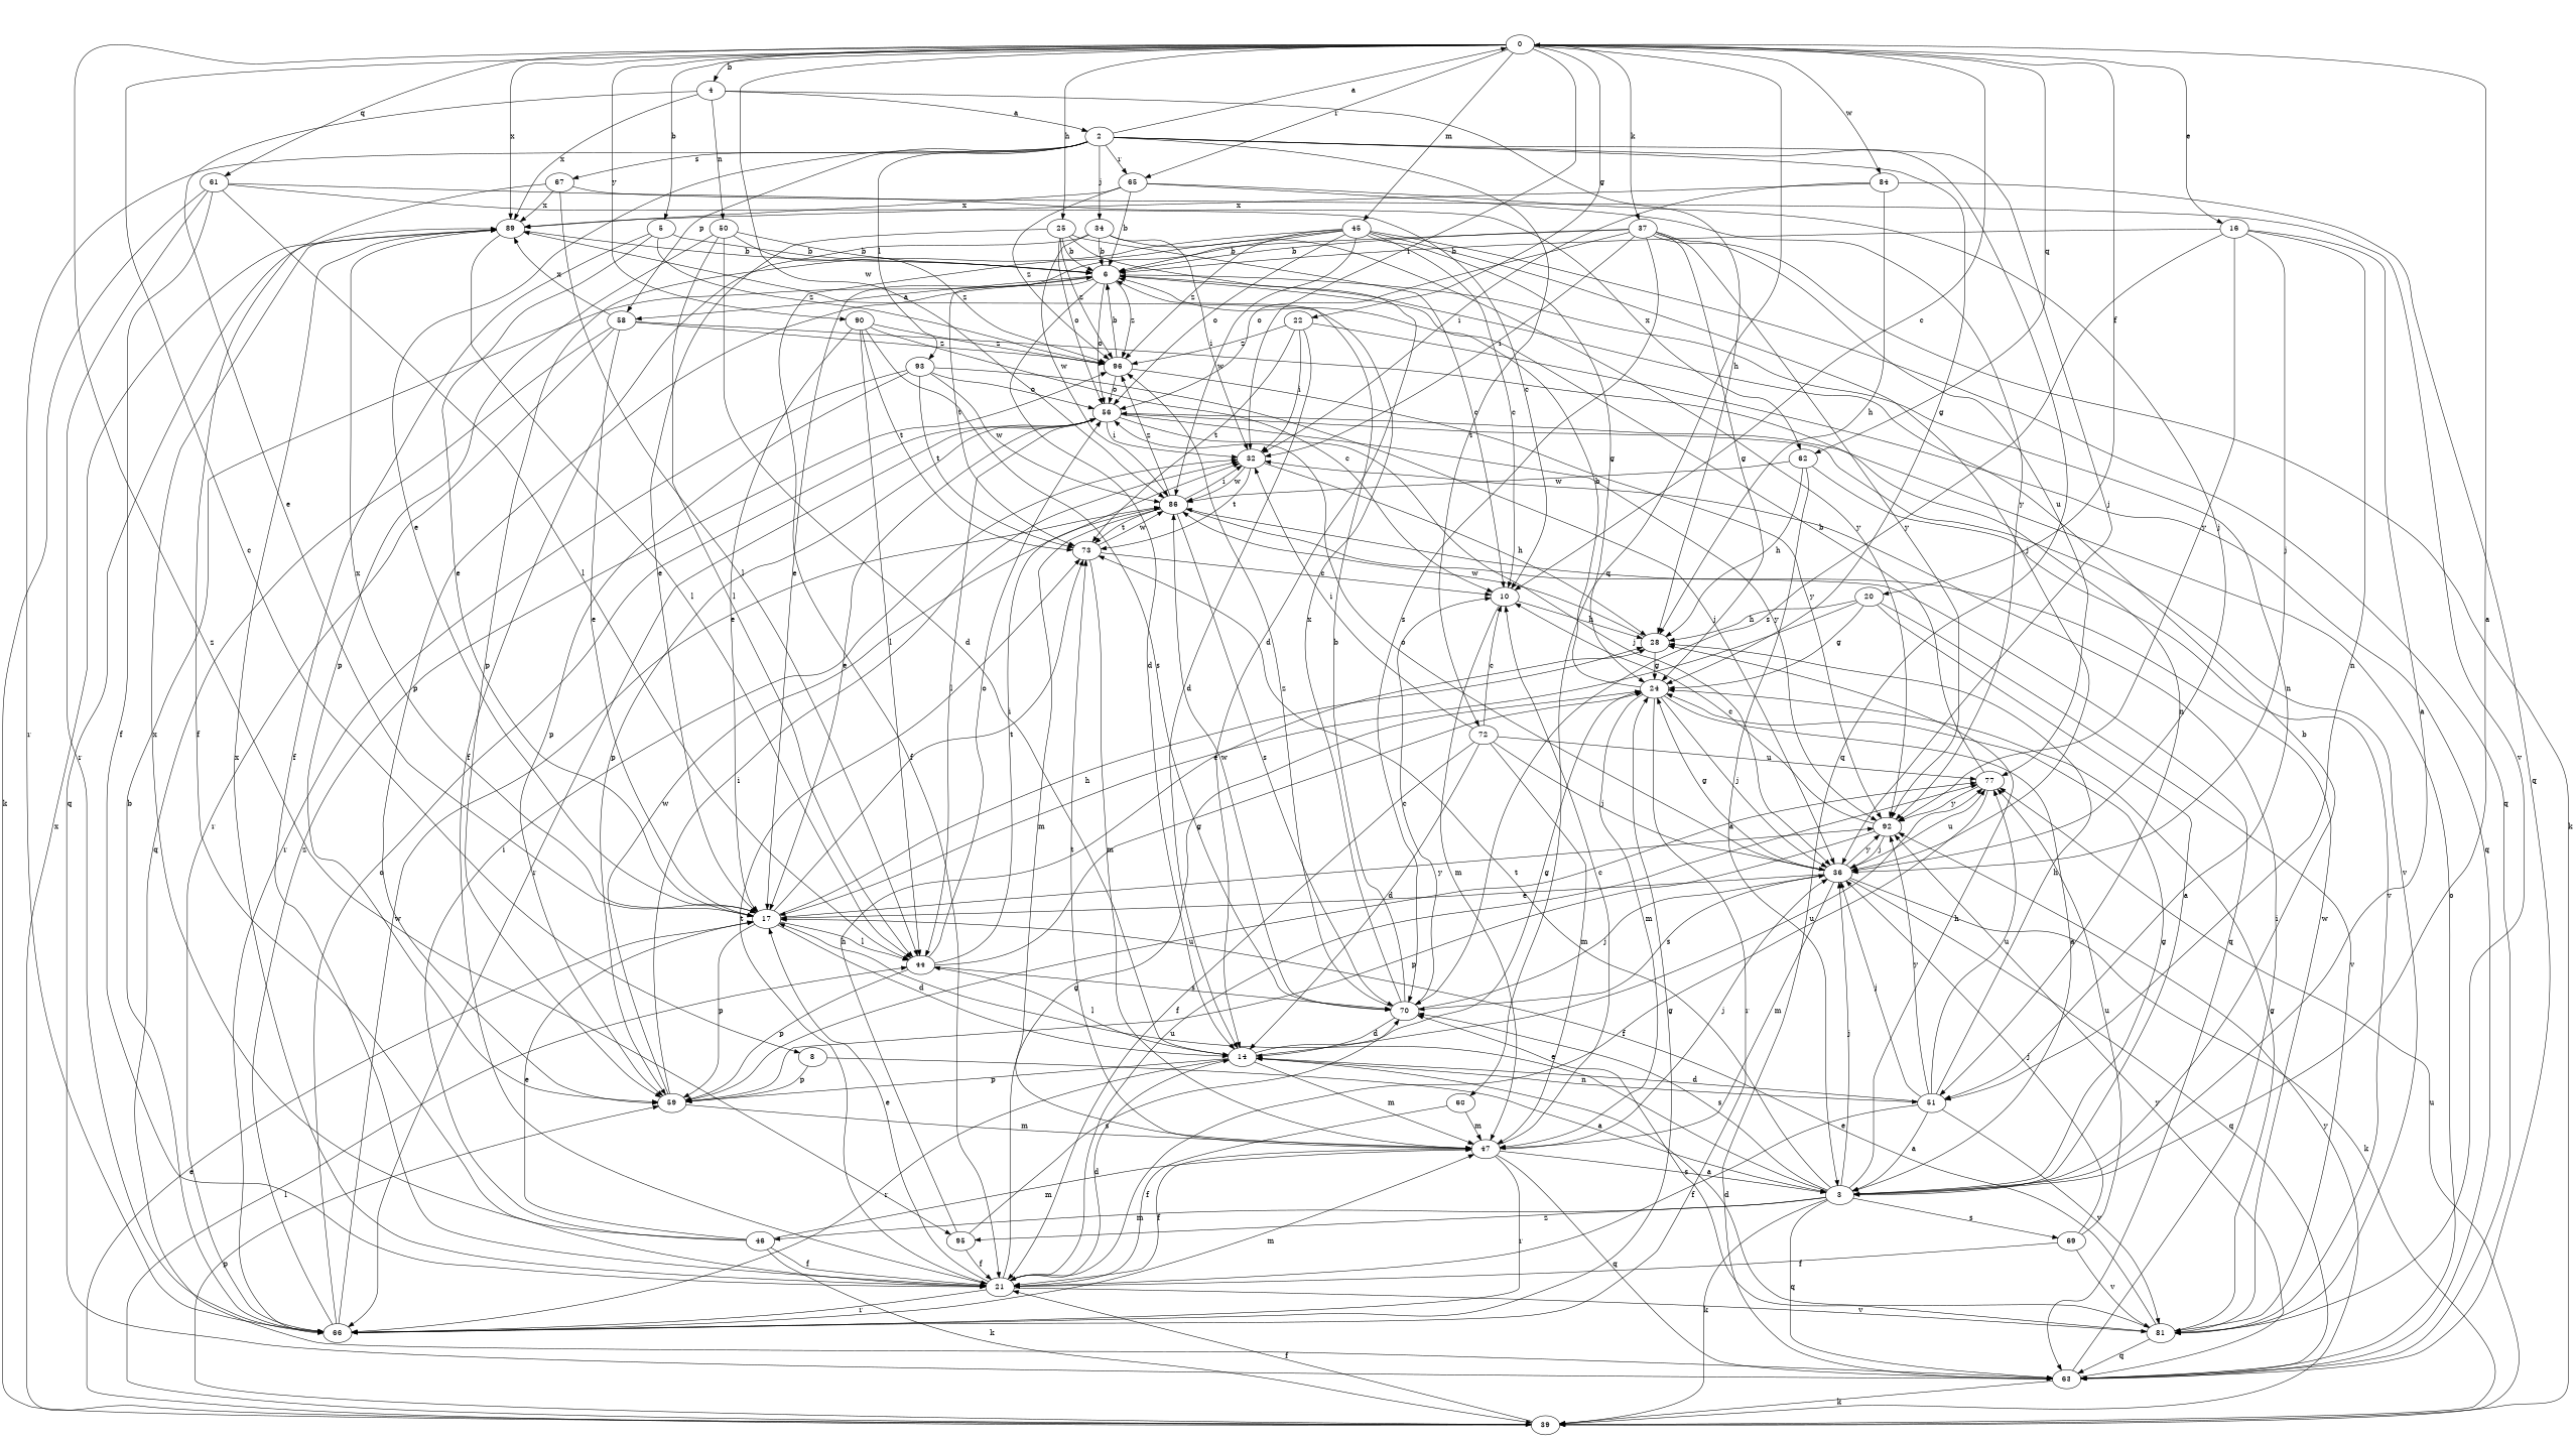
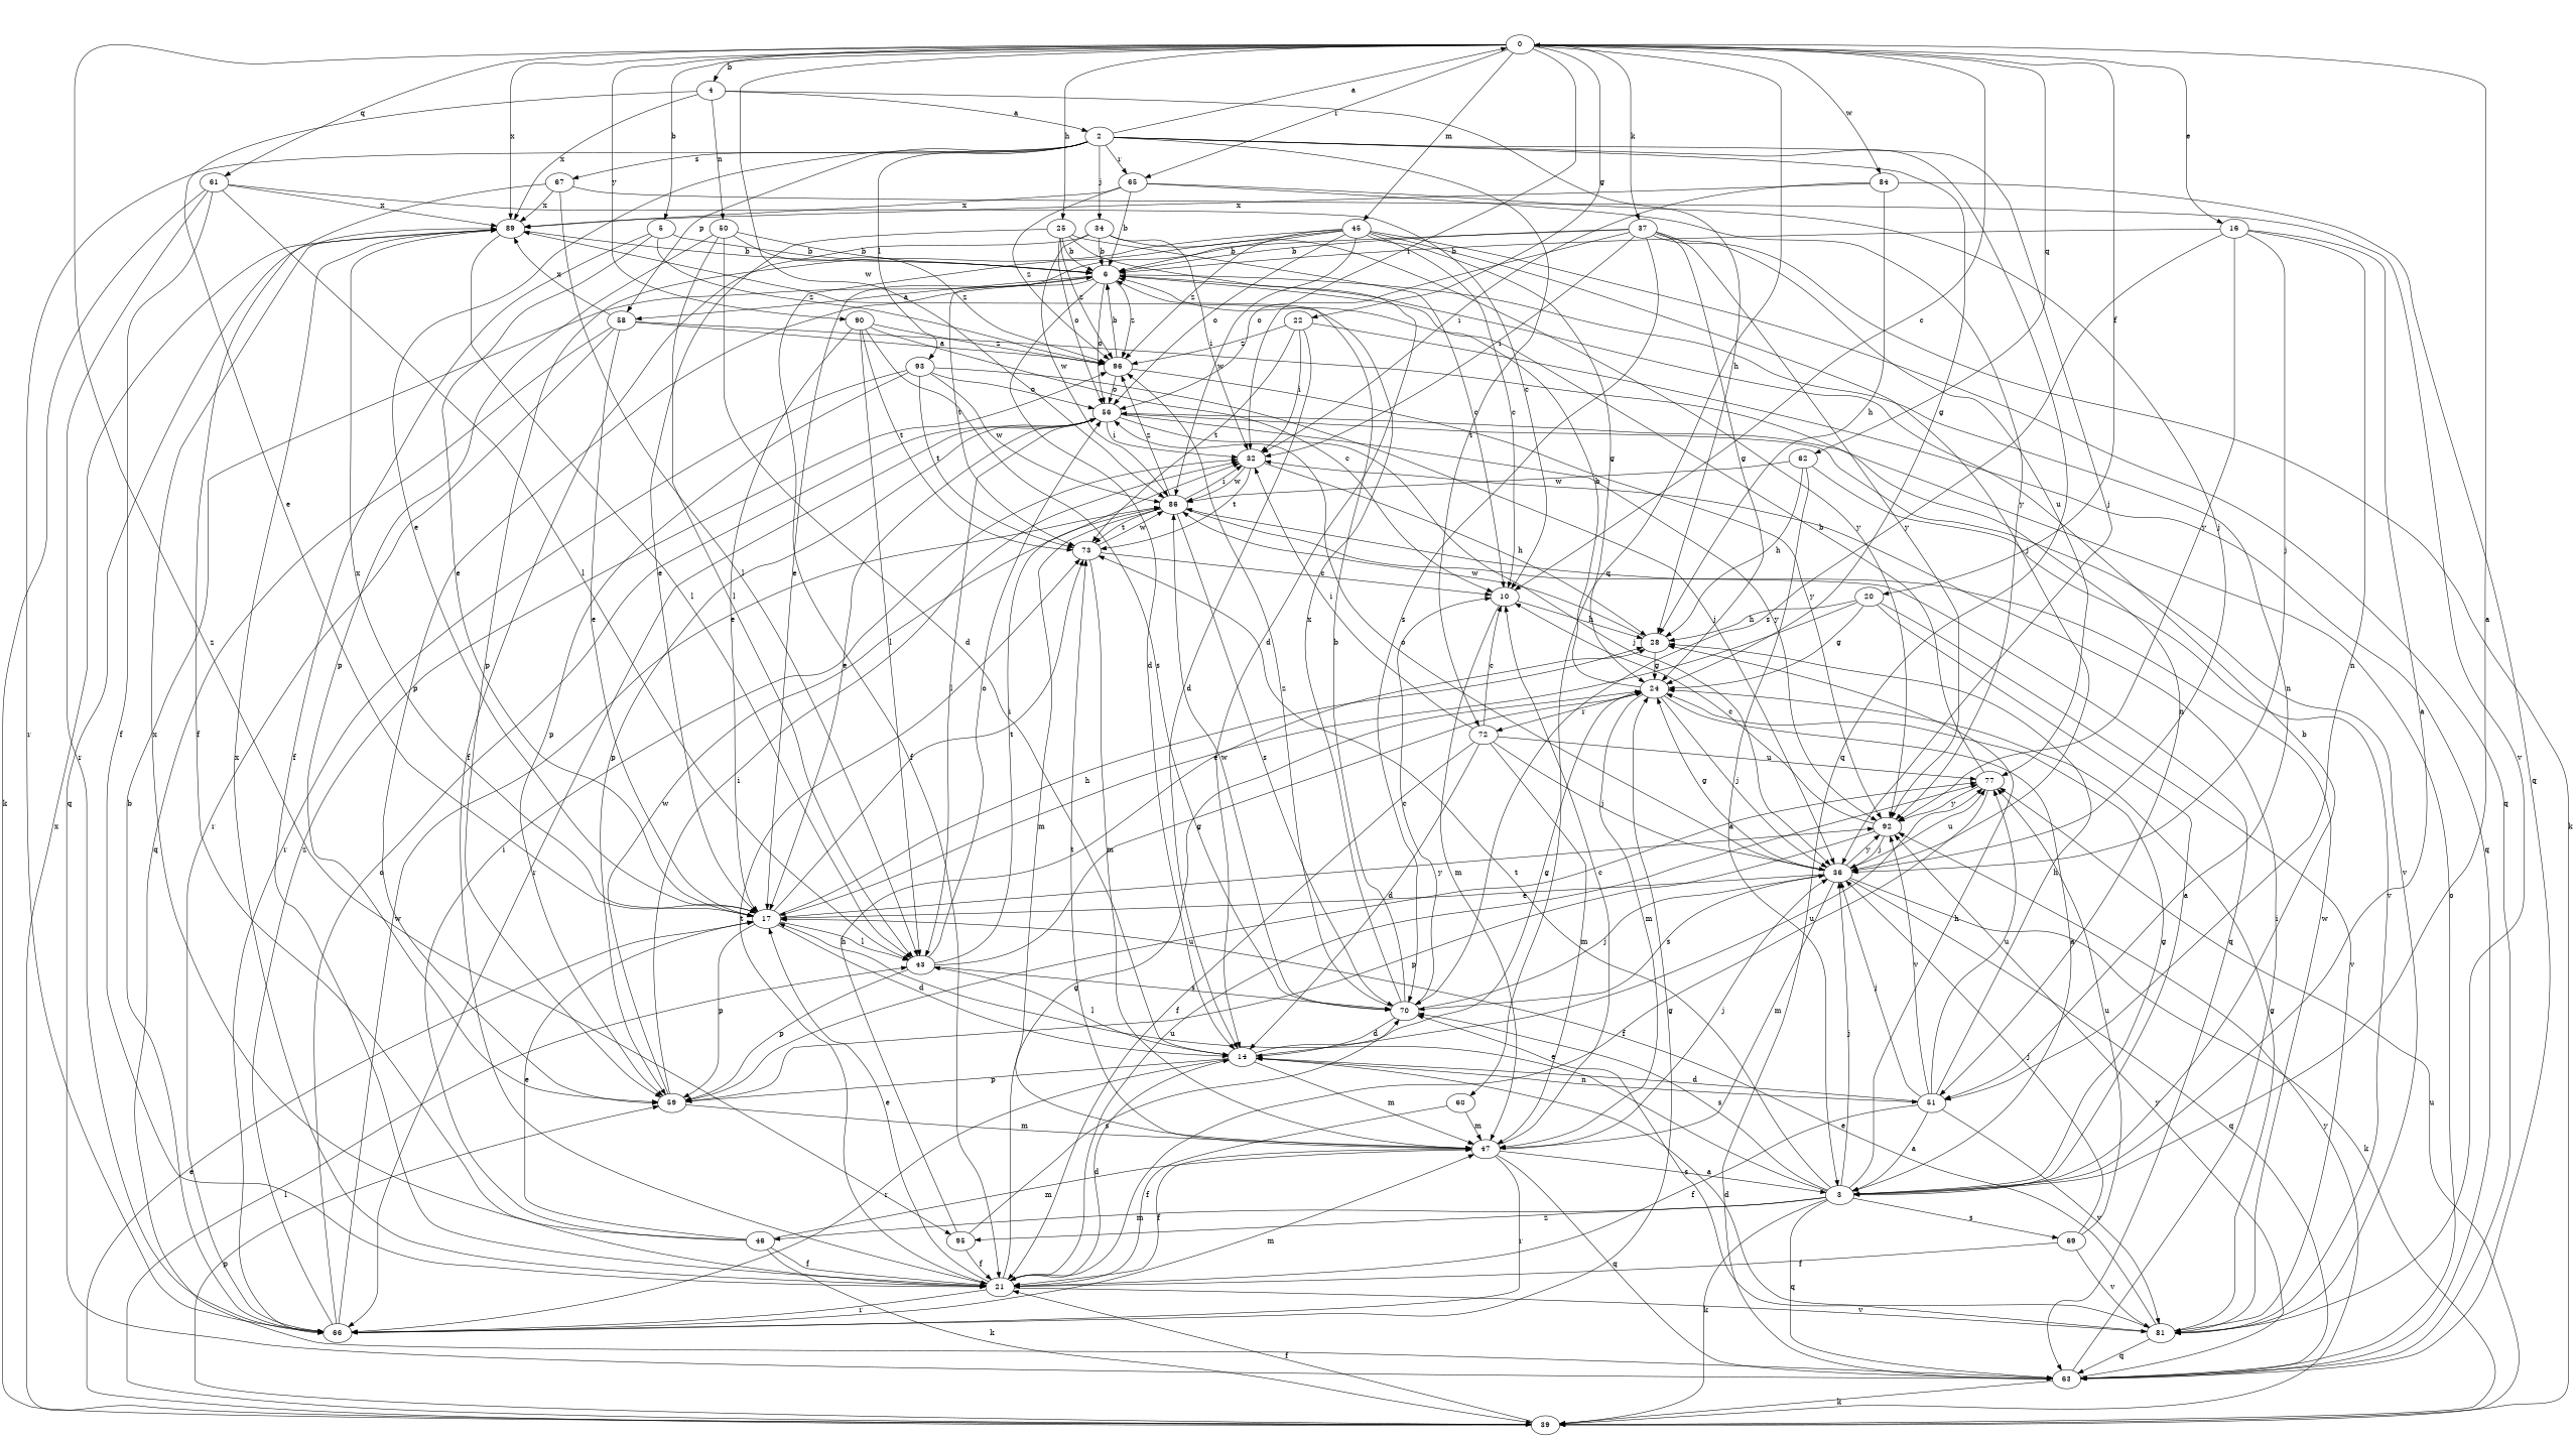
  strict digraph {
    fontname="DejaVu Serif"
    node [fontname="DejaVu Serif"]
    edge [fontname="DejaVu Serif"]
    0
    4
    5
-   8
    10
    16
    20
    22
    25
    32
    37
    45
    60
    61
    62
    65
    84
    86
    89
    90
    95
    2
    17
    28
    50
    6
    21
    96
    3
    59
    47
    36
    70
    51
    92
    24
    81
    63
    73
    14
    56
    39
    77
    66
-   44
+   44 [label=43]
    34
    n47 [label=93]
    58
    67
    72
    46
    69
    0 -> 4 [label=b]
    0 -> 5 [label=b]
-   0 -> 8 [label=c]
    0 -> 10 [label=c]
    0 -> 16 [label=e]
    0 -> 20 [label=f]
    0 -> 22 [label=g]
    0 -> 25 [label=h]
    0 -> 32 [label=i]
    0 -> 37 [label=k]
    0 -> 45 [label=m]
    0 -> 60 [label=q]
    0 -> 61 [label=q]
    0 -> 62 [label=q]
    0 -> 65 [label=r]
    0 -> 84 [label=w]
    0 -> 86 [label=w]
    0 -> 89 [label=x]
    0 -> 90 [label=y]
    0 -> 95 [label=z]
    4 -> 89 [label=x]
    4 -> 2 [label=a]
    4 -> 17 [label=e]
    4 -> 28 [label=h]
    4 -> 50 [label=n]
    5 -> 17 [label=e]
    5 -> 6 [label=b]
    5 -> 21 [label=f]
    5 -> 96 [label=z]
-   8 -> 3 [label=a]
-   8 -> 59 [label=p]
    10 -> 28 [label=h]
    10 -> 47 [label=m]
    16 -> 6 [label=b]
    16 -> 3 [label=a]
    16 -> 36 [label=j]
    16 -> 70 [label=s]
    16 -> 51 [label=n]
    16 -> 92 [label=y]
    20 -> 17 [label=e]
    20 -> 28 [label=h]
    20 -> 3 [label=a]
    20 -> 24 [label=g]
    20 -> 81 [label=v]
    22 -> 32 [label=i]
    22 -> 96 [label=z]
    22 -> 63 [label=q]
    22 -> 73 [label=t]
    22 -> 14 [label=d]
    25 -> 10 [label=c]
    25 -> 17 [label=e]
    25 -> 6 [label=b]
    25 -> 96 [label=z]
    25 -> 14 [label=d]
    25 -> 56 [label=o]
    32 -> 86 [label=w]
    32 -> 28 [label=h]
    32 -> 73 [label=t]
    37 -> 32 [label=i]
    37 -> 17 [label=e]
    37 -> 6 [label=b]
    37 -> 70 [label=s]
    37 -> 92 [label=y]
    37 -> 24 [label=g]
    37 -> 56 [label=o]
    37 -> 39 [label=k]
    37 -> 77 [label=u]
    45 -> 10 [label=c]
    45 -> 86 [label=w]
    45 -> 6 [label=b]
    45 -> 21 [label=f]
    45 -> 96 [label=z]
    45 -> 59 [label=p]
    45 -> 36 [label=j]
    45 -> 24 [label=g]
    45 -> 63 [label=q]
    45 -> 56 [label=o]
    60 -> 21 [label=f]
    60 -> 47 [label=m]
    61 -> 10 [label=c]
-   61 -> 62 [label=x]
+   61 -> 89 [label=x]
    61 -> 21 [label=f]
    61 -> 39 [label=k]
    61 -> 66 [label=r]
    61 -> 44 [label=l]
    62 -> 86 [label=w]
    62 -> 28 [label=h]
    62 -> 3 [label=a]
    62 -> 81 [label=v]
    65 -> 89 [label=x]
    65 -> 6 [label=b]
    65 -> 96 [label=z]
    65 -> 36 [label=j]
    65 -> 92 [label=y]
    84 -> 32 [label=i]
    84 -> 89 [label=x]
    84 -> 28 [label=h]
    84 -> 63 [label=q]
    86 -> 32 [label=i]
    86 -> 96 [label=z]
    86 -> 47 [label=m]
    86 -> 70 [label=s]
    86 -> 63 [label=q]
    86 -> 73 [label=t]
    89 -> 6 [label=b]
    89 -> 63 [label=q]
    89 -> 44 [label=l]
    90 -> 10 [label=c]
    90 -> 17 [label=e]
    90 -> 96 [label=z]
    90 -> 70 [label=s]
    90 -> 73 [label=t]
    90 -> 44 [label=l]
    95 -> 28 [label=h]
    95 -> 21 [label=f]
    95 -> 70 [label=s]
    2 -> 0 [label=a]
    2 -> 65 [label=r]
    2 -> 17 [label=e]
    2 -> 36 [label=j]
    2 -> 24 [label=g]
    2 -> 63 [label=q]
    2 -> 66 [label=r]
    2 -> 34 [label=j]
    2 -> n47 [label=l]
    2 -> 58 [label=p]
    2 -> 67 [label=s]
    2 -> 72 [label=t]
    17 -> 89 [label=x]
    17 -> 28 [label=h]
    17 -> 59 [label=p]
    17 -> 92 [label=y]
    17 -> 73 [label=t]
    17 -> 14 [label=d]
    17 -> 44 [label=l]
    28 -> 86 [label=w]
    28 -> 24 [label=g]
    50 -> 6 [label=b]
    50 -> 96 [label=z]
    50 -> 59 [label=p]
    50 -> 14 [label=d]
    50 -> 44 [label=l]
    6 -> 96 [label=z]
    6 -> 59 [label=p]
    6 -> 51 [label=n]
    6 -> 73 [label=t]
    6 -> 14 [label=d]
    6 -> 56 [label=o]
    6 -> 58 [label=a]
    21 -> 89 [label=x]
    21 -> 17 [label=e]
    21 -> 24 [label=g]
    21 -> 81 [label=v]
    21 -> 73 [label=t]
    21 -> 14 [label=d]
    21 -> 77 [label=u]
    21 -> 66 [label=r]
    96 -> 6 [label=b]
    96 -> 92 [label=y]
    96 -> 56 [label=o]
    3 -> 0 [label=a]
    3 -> 95 [label=z]
    3 -> 17 [label=e]
    3 -> 28 [label=h]
    3 -> 6 [label=b]
    3 -> 36 [label=j]
    3 -> 70 [label=s]
    3 -> 24 [label=g]
    3 -> 63 [label=q]
    3 -> 73 [label=t]
    3 -> 39 [label=k]
    3 -> 46 [label=m]
    3 -> 69 [label=s]
    59 -> 32 [label=i]
    59 -> 86 [label=w]
    59 -> 47 [label=m]
    59 -> 77 [label=u]
    47 -> 10 [label=c]
    47 -> 21 [label=f]
    47 -> 3 [label=a]
    47 -> 36 [label=j]
    47 -> 63 [label=q]
    47 -> 73 [label=t]
    47 -> 66 [label=r]
    36 -> 17 [label=e]
    36 -> 47 [label=m]
    36 -> 70 [label=s]
    36 -> 92 [label=y]
    36 -> 24 [label=g]
    36 -> 63 [label=q]
    36 -> 56 [label=o]
    36 -> 39 [label=k]
    36 -> 77 [label=u]
    70 -> 10 [label=c]
    70 -> 86 [label=w]
    70 -> 89 [label=x]
    70 -> 6 [label=b]
    70 -> 96 [label=z]
    70 -> 36 [label=j]
    70 -> 14 [label=d]
    51 -> 28 [label=h]
    51 -> 21 [label=f]
    51 -> 3 [label=a]
    51 -> 36 [label=j]
-   51 -> 92 [label=y]
+   51 -> 92 [label=v]
    51 -> 81 [label=v]
    51 -> 14 [label=d]
    51 -> 77 [label=u]
    92 -> 10 [label=c]
    92 -> 59 [label=p]
    92 -> 36 [label=j]
    24 -> 6 [label=b]
    24 -> 3 [label=a]
    24 -> 47 [label=m]
    24 -> 36 [label=j]
-   24 -> 66 [label=r]
+   24 -> 72 [label=r]
    81 -> 86 [label=w]
    81 -> 17 [label=e]
    81 -> 70 [label=s]
    81 -> 24 [label=g]
    81 -> 63 [label=q]
    81 -> 14 [label=d]
    63 -> 32 [label=i]
    63 -> 92 [label=y]
    63 -> 56 [label=o]
    63 -> 39 [label=k]
    73 -> 10 [label=c]
    73 -> 86 [label=w]
    73 -> 47 [label=m]
    14 -> 59 [label=p]
    14 -> 47 [label=m]
    14 -> 51 [label=n]
    14 -> 24 [label=g]
    14 -> 77 [label=u]
    14 -> 66 [label=r]
    14 -> 44 [label=l]
    56 -> 32 [label=i]
    56 -> 17 [label=e]
    56 -> 59 [label=p]
    56 -> 36 [label=j]
    56 -> 92 [label=y]
    56 -> 81 [label=v]
    56 -> 66 [label=r]
    56 -> 44 [label=l]
    39 -> 89 [label=x]
    39 -> 17 [label=e]
    39 -> 21 [label=f]
    39 -> 59 [label=p]
    39 -> 92 [label=y]
    39 -> 77 [label=u]
    39 -> 44 [label=l]
    77 -> 6 [label=b]
    77 -> 21 [label=f]
    77 -> 92 [label=y]
    66 -> 86 [label=w]
    66 -> 6 [label=b]
    66 -> 96 [label=z]
    66 -> 47 [label=m]
    66 -> 24 [label=g]
    66 -> 56 [label=o]
    44 -> 32 [label=i]
    44 -> 59 [label=p]
    44 -> 70 [label=s]
    44 -> 24 [label=g]
    44 -> 56 [label=o]
    34 -> 32 [label=i]
    34 -> 86 [label=w]
    34 -> 6 [label=b]
    34 -> 21 [label=f]
    34 -> 92 [label=y]
    n47 -> 86 [label=w]
    n47 -> 59 [label=p]
    n47 -> 36 [label=j]
    n47 -> 73 [label=t]
    n47 -> 56 [label=o]
    n47 -> 66 [label=r]
    58 -> 89 [label=x]
    58 -> 17 [label=e]
-   58 -> 96 [label=z]
+   58 -> 96 [label=a]
    58 -> 51 [label=n]
    58 -> 63 [label=q]
    58 -> 66 [label=r]
    67 -> 89 [label=x]
    67 -> 21 [label=f]
    67 -> 81 [label=v]
    67 -> 44 [label=l]
    72 -> 10 [label=c]
    72 -> 32 [label=i]
    72 -> 21 [label=f]
    72 -> 47 [label=m]
    72 -> 36 [label=j]
    72 -> 14 [label=d]
    72 -> 77 [label=u]
    46 -> 32 [label=i]
    46 -> 89 [label=x]
    46 -> 17 [label=e]
    46 -> 21 [label=f]
    46 -> 47 [label=m]
    46 -> 39 [label=k]
    69 -> 21 [label=f]
    69 -> 36 [label=j]
    69 -> 81 [label=v]
    69 -> 77 [label=u]
  }
